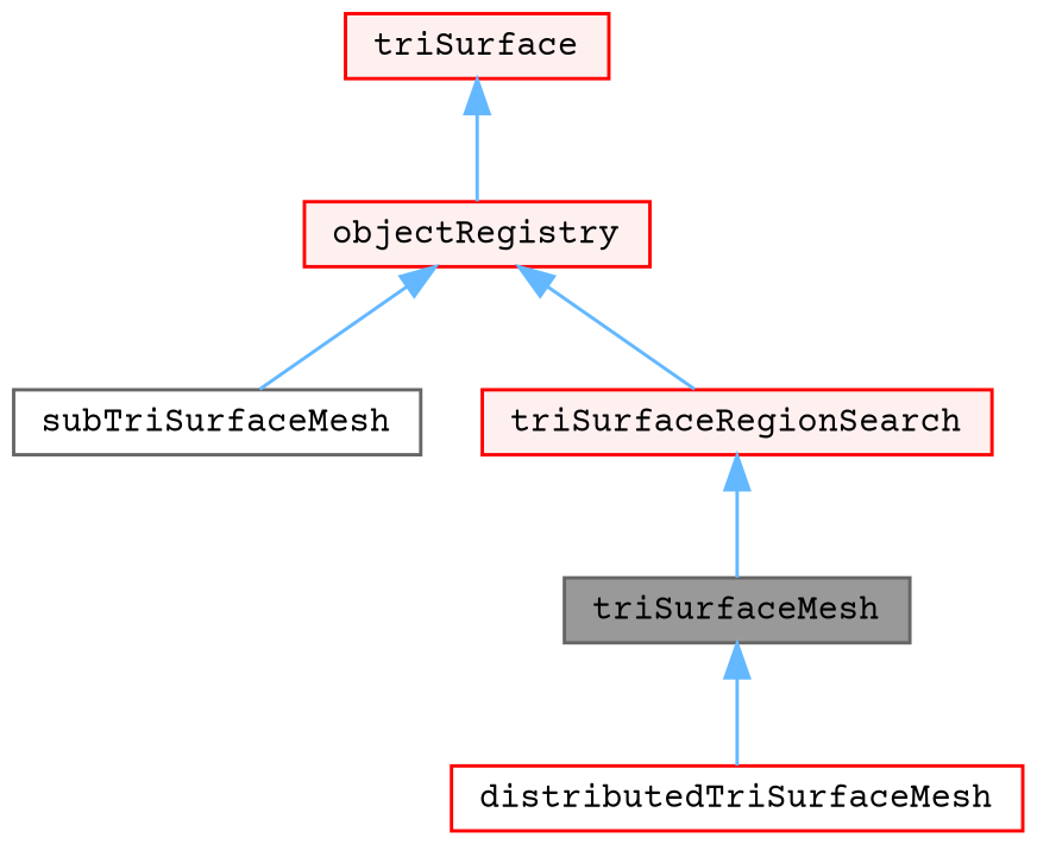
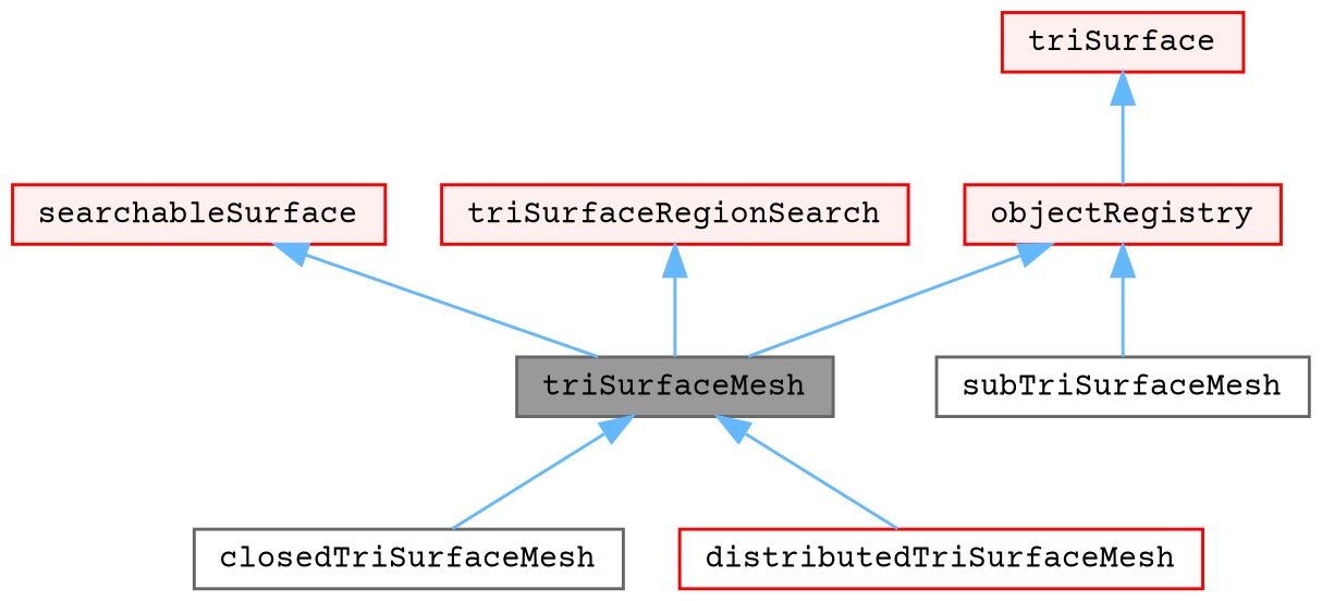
  digraph {
    fontname="Courier Prime"
    node [color=red fillcolor="#FFF0F0" fontname="Courier Prime" fontsize=10 shape=box style=filled]
    edge [color=steelblue1 dir=back fontname="Courier Prime" fontsize=10 labelfontname=Helvetica labelfontsize=10 style=solid]
    n1 [color=gray40 fillcolor=grey60 fontcolor=black height=0.2 label=triSurfaceMesh width=0.4]
+   n2 [color=gray40 fillcolor=white height=0.2 label=closedTriSurfaceMesh width=0.4]
    n3 [fillcolor=white height=0.2 label=distributedTriSurfaceMesh width=0.4]
    n4 [color=gray40 fillcolor=white height=0.2 label=subTriSurfaceMesh width=0.4]
+   n5 [height=0.2 label=searchableSurface width=0.4]
    n6 [height=0.2 label=objectRegistry width=0.4]
    n7 [height=0.2 label=triSurface width=0.4]
    n8 [height=0.2 label=triSurfaceRegionSearch width=0.4]
+   n1 -> n2
    n1 -> n3
-   n6 -> n8
+   n5 -> n1
+   n6 -> n1
    n6 -> n4
    n7 -> n6
    n8 -> n1
  }
